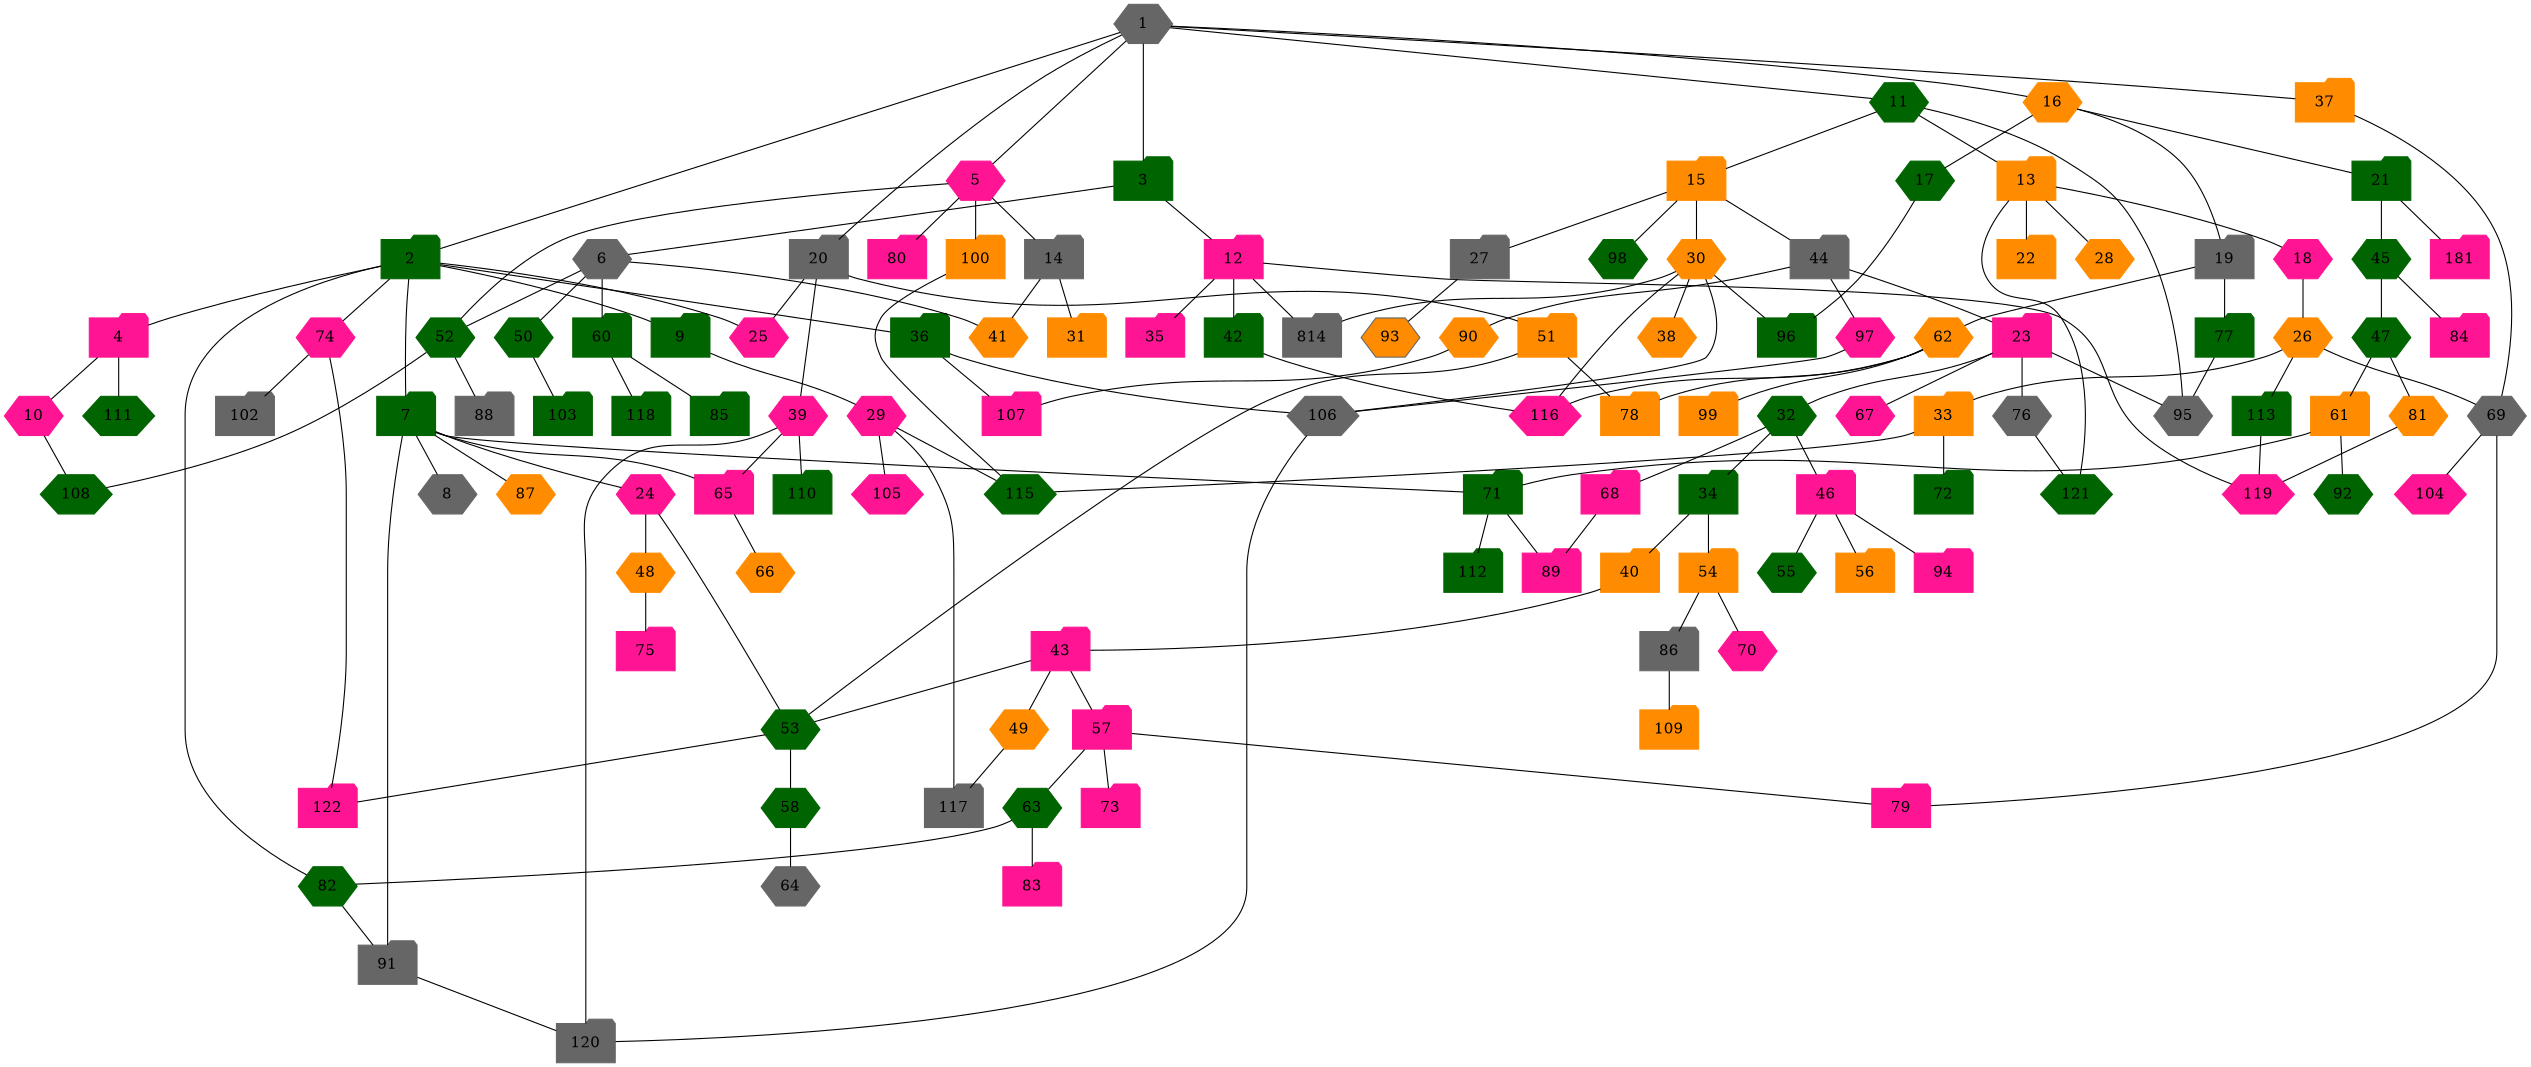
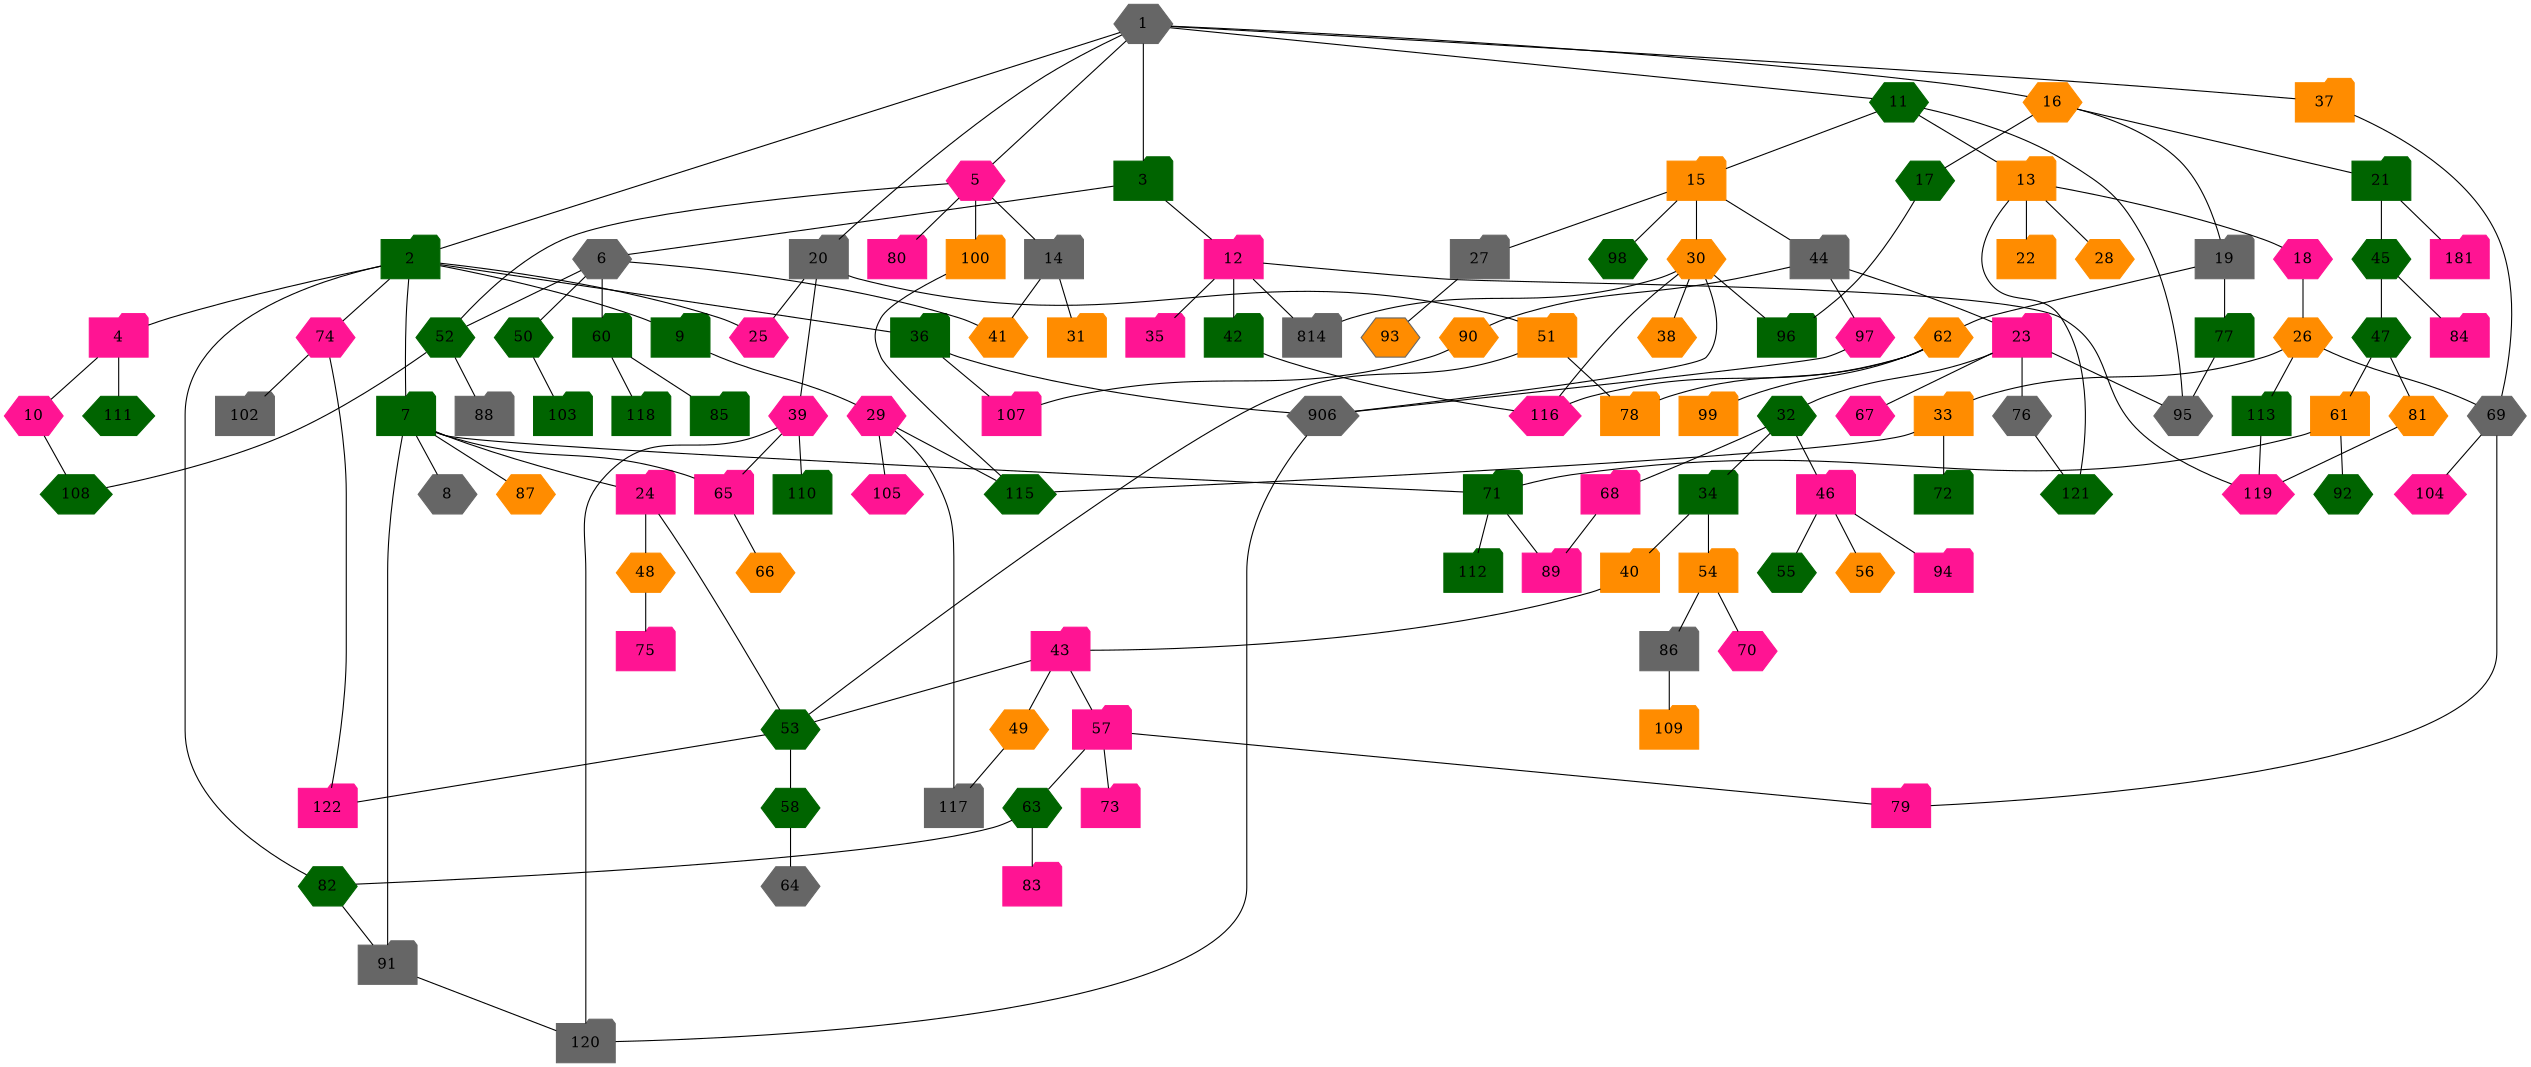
  graph {
    node [color=darkgreen shape=folder style=filled]
    1 [color=gray40 shape=hexagon]
    2
    3
    5 [color=deeppink shape=hexagon]
    11 [shape=hexagon]
    16 [color=darkorange shape=hexagon]
    20 [color=gray40]
    37 [color=darkorange]
    4 [color=deeppink]
    7
    9
    25 [color=deeppink shape=hexagon]
    36
    74 [color=deeppink shape=hexagon]
    82 [shape=hexagon]
    6 [color=gray40 shape=hexagon]
    12 [color=deeppink]
    14 [color=gray40]
    52 [shape=hexagon]
    80 [color=deeppink]
    100 [color=darkorange]
    13 [color=darkorange]
    15 [color=darkorange]
    95 [color=gray40 shape=hexagon]
    17 [shape=hexagon]
    19 [color=gray40]
    21
    39 [color=deeppink shape=hexagon]
    51 [color=darkorange]
    69 [color=gray40 shape=hexagon]
    10 [color=deeppink shape=hexagon]
    111 [shape=hexagon]
    8 [color=gray40 shape=hexagon]
-   24 [color=deeppink shape=hexagon]
+   24 [color=deeppink]
    65 [color=deeppink]
    71
    87 [color=darkorange shape=hexagon]
    91 [color=gray40]
    29 [color=deeppink shape=hexagon]
-   106 [color=gray40 shape=hexagon]
+   106 [color=gray40 shape=hexagon label=906]
    107 [color=deeppink]
    122 [color=deeppink]
    102 [color=gray40]
    41 [color=darkorange shape=hexagon]
    50 [shape=hexagon]
    60
    35 [color=deeppink]
    42
    n49 [color=gray40 label=814]
    119 [color=deeppink shape=hexagon]
    108 [shape=hexagon]
    31 [color=darkorange]
    88 [color=gray40]
    115 [shape=hexagon]
    103
    85
    118
    48 [color=darkorange shape=hexagon]
    53 [shape=hexagon]
    66 [color=darkorange shape=hexagon]
    89 [color=deeppink]
    112
    120 [color=gray40]
    105 [color=deeppink shape=hexagon]
    117 [color=gray40]
    18 [color=deeppink shape=hexagon]
    22 [color=darkorange]
    28 [color=darkorange shape=hexagon]
    121 [shape=hexagon]
    27 [color=gray40]
    30 [color=darkorange shape=hexagon]
    44 [color=gray40]
    98 [shape=hexagon]
    23 [color=deeppink]
    32 [shape=hexagon]
    67 [color=deeppink shape=hexagon]
    76 [color=gray40 shape=hexagon]
    116 [color=deeppink shape=hexagon]
    26 [color=darkorange shape=hexagon]
    93 [color=gray40 fillcolor=darkorange shape=hexagon]
    96
    38 [color=darkorange shape=hexagon]
    90 [color=darkorange shape=hexagon]
    97 [color=deeppink shape=hexagon]
    62 [color=darkorange shape=hexagon]
    77
    45 [shape=hexagon]
    n88 [color=deeppink label=181]
    33 [color=darkorange]
    113
    78 [color=darkorange]
    99 [color=darkorange]
    110
    47 [shape=hexagon]
    84 [color=deeppink]
    34
    46 [color=deeppink]
    68 [color=deeppink]
    75 [color=deeppink]
    58 [shape=hexagon]
    72
    79 [color=deeppink]
    104 [color=deeppink shape=hexagon]
    40 [color=darkorange]
    54 [color=darkorange]
    55 [shape=hexagon]
-   56 [color=darkorange]
+   56 [color=darkorange shape=hexagon]
    94 [color=deeppink]
    43 [color=deeppink]
    70 [color=deeppink shape=hexagon]
    86 [color=gray40]
    49 [color=darkorange shape=hexagon]
    57 [color=deeppink]
    63 [shape=hexagon]
    73 [color=deeppink]
    61 [color=darkorange]
    81 [color=darkorange shape=hexagon]
    92 [shape=hexagon]
    64 [color=gray40 shape=hexagon]
    109 [color=darkorange]
    83 [color=deeppink]
    1 -- 2
    1 -- 3
    1 -- 5
    1 -- 11
    1 -- 16
    1 -- 20
    1 -- 37
    2 -- 4
    2 -- 7
    2 -- 9
    2 -- 25
    2 -- 36
    2 -- 74
    2 -- 82
    3 -- 6
    3 -- 12
    5 -- 14
    5 -- 52
    5 -- 80
    5 -- 100
    11 -- 13
    11 -- 15
    11 -- 95
    16 -- 17
    16 -- 19
    16 -- 21
    20 -- 25
    20 -- 39
    20 -- 51
    37 -- 69
    4 -- 10
    4 -- 111
    7 -- 8
    7 -- 24
    7 -- 65
    7 -- 71
    7 -- 87
    7 -- 91
    9 -- 29
    36 -- 106
    36 -- 107
    74 -- 122
    74 -- 102
    82 -- 91
    6 -- 52
    6 -- 41
    6 -- 50
    6 -- 60
    12 -- 35
    12 -- 42
    12 -- n49
    12 -- 119
    14 -- 41
    14 -- 31
    52 -- 108
    52 -- 88
    100 -- 115
    13 -- 18
    13 -- 22
    13 -- 28
    13 -- 121
    15 -- 27
    15 -- 30
    15 -- 44
    15 -- 98
    17 -- 96
    19 -- 62
    19 -- 77
    21 -- 45
    21 -- n88
    39 -- 65
    39 -- 120
    39 -- 110
    51 -- 53
    51 -- 78
    69 -- 79
    69 -- 104
    10 -- 108
    24 -- 48
    24 -- 53
    65 -- 66
    71 -- 89
    71 -- 112
    91 -- 120
    29 -- 115
    29 -- 105
    29 -- 117
    106 -- 120
    50 -- 103
    60 -- 85
    60 -- 118
    42 -- 116
    48 -- 75
    53 -- 122
    53 -- 58
    18 -- 26
    27 -- 93
    30 -- 106
    30 -- n49
    30 -- 116
    30 -- 96
    30 -- 38
    44 -- 23
    44 -- 90
    44 -- 97
    23 -- 95
    23 -- 32
    23 -- 67
    23 -- 76
    32 -- 34
    32 -- 46
    32 -- 68
    76 -- 121
    26 -- 69
    26 -- 33
    26 -- 113
    90 -- 107
    97 -- 106
    62 -- 116
    62 -- 78
    62 -- 99
    77 -- 95
    45 -- 47
    45 -- 84
    33 -- 115
    33 -- 72
    113 -- 119
    47 -- 61
    47 -- 81
    34 -- 40
    34 -- 54
    46 -- 55
    46 -- 56
    46 -- 94
    68 -- 89
    58 -- 64
    40 -- 43
    54 -- 70
    54 -- 86
    43 -- 53
    43 -- 49
    43 -- 57
    86 -- 109
    49 -- 117
    57 -- 79
    57 -- 63
    57 -- 73
    63 -- 82
    63 -- 83
    61 -- 71
    61 -- 92
    81 -- 119
  }
